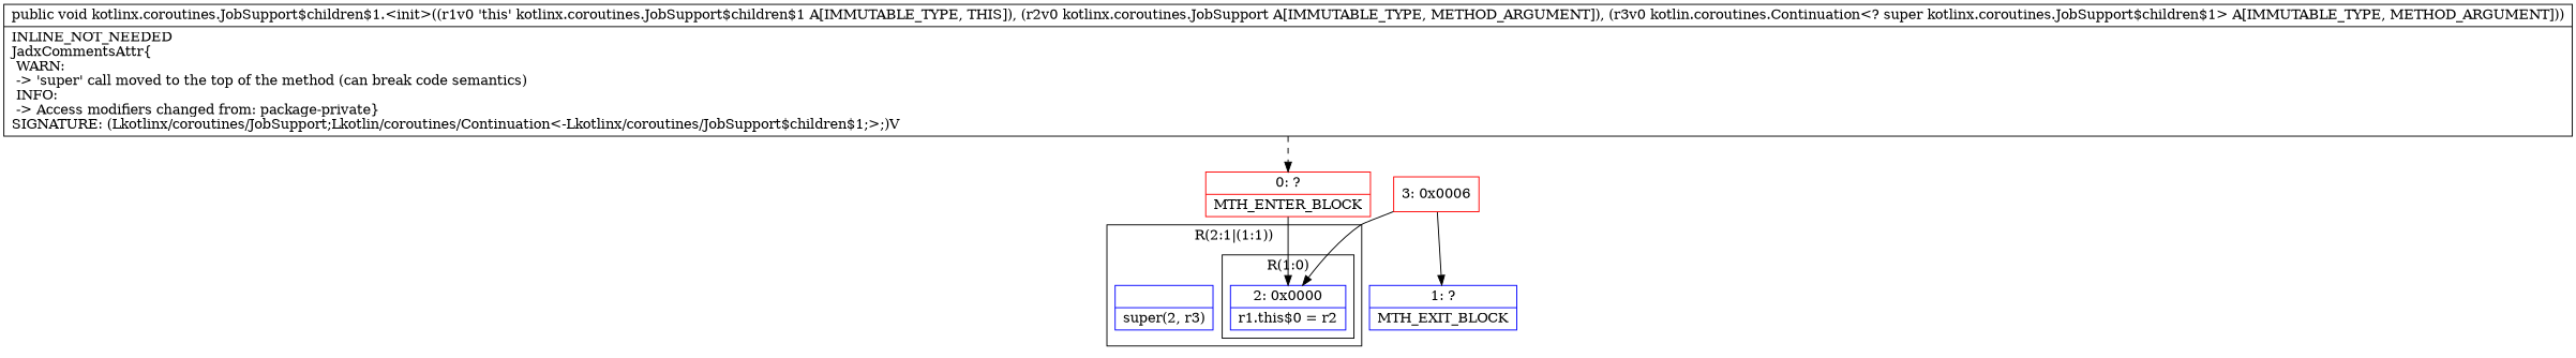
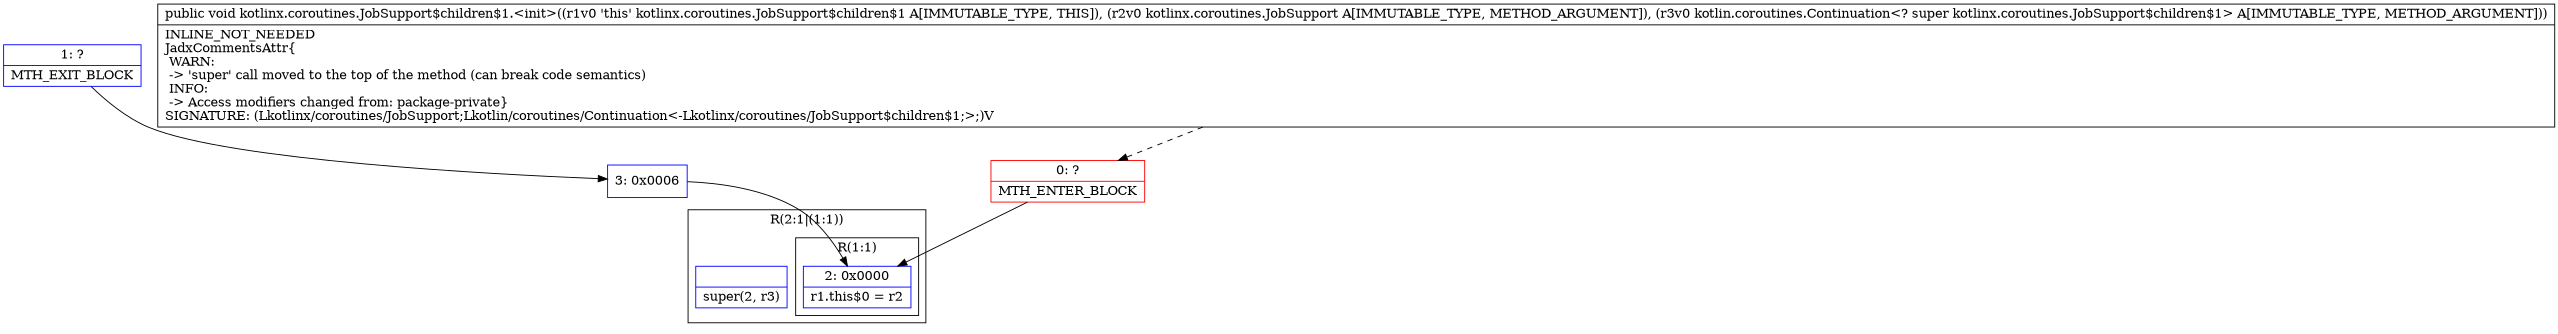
  digraph {
    node [color=blue shape=record]
    edge [style=solid]
    n1 [label="{2\:\ 0x0000|r1.this$0 = r2\l}"]
    n2 [label="{|super(2, r3)\l}"]
-   n3 [color=red label="{3\:\ 0x0006}"]
+   n3 [label="{3\:\ 0x0006}"]
    n4 [label="{1\:\ ?|MTH_EXIT_BLOCK\l}"]
    n5 [color=red label="{0\:\ ?|MTH_ENTER_BLOCK\l}"]
    n6 [label="{public void kotlinx.coroutines.JobSupport$children$1.\<init\>((r1v0 'this' kotlinx.coroutines.JobSupport$children$1 A[IMMUTABLE_TYPE, THIS]), (r2v0 kotlinx.coroutines.JobSupport A[IMMUTABLE_TYPE, METHOD_ARGUMENT]), (r3v0 kotlin.coroutines.Continuation\<? super kotlinx.coroutines.JobSupport$children$1\> A[IMMUTABLE_TYPE, METHOD_ARGUMENT]))  | INLINE_NOT_NEEDED\lJadxCommentsAttr\{\l WARN: \l \-\> 'super' call moved to the top of the method (can break code semantics)\l INFO: \l \-\> Access modifiers changed from: package\-private\}\lSIGNATURE: (Lkotlinx\/coroutines\/JobSupport;Lkotlin\/coroutines\/Continuation\<\-Lkotlinx\/coroutines\/JobSupport$children$1;\>;)V\l}" color=""]
    subgraph cluster_1 {
      label="R(2:1|(1:1))"
      n2
      subgraph cluster_2 {
-       label="R(1:0)"
+       label="R(1:1)"
        n1
      }
    }
    n3 -> n1
-   n3 -> n4
+   n4 -> n3
    n5 -> n1
    n6 -> n5 [style=dashed]
  }
